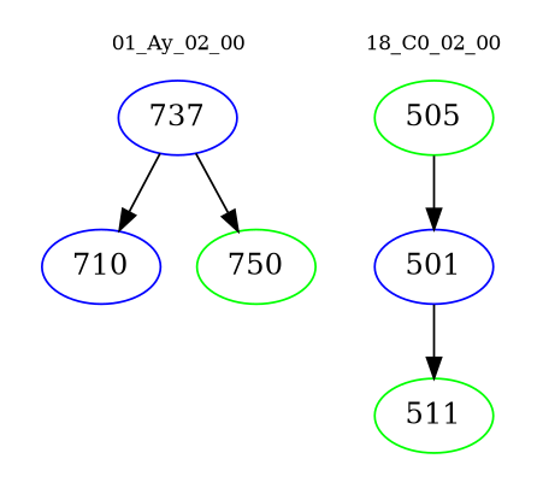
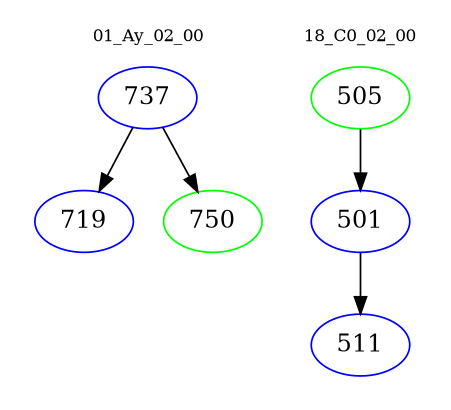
  digraph {
    node [color=blue]
    edge [color=black]
    n1 [label=737]
-   n2 [label=710]
+   n2 [label=719]
    n3 [color=green label=750]
    n4 [color=green label=505]
    n5 [label=501]
-   n6 [color=green label=511]
+   n6 [label=511]
    subgraph cluster_1 {
      color=white
      fontsize=10
      label="01_Ay_02_00"
      n1
      n2
      n3
    }
    subgraph cluster_2 {
      color=white
      fontsize=10
      label="18_C0_02_00"
      n4
      n5
      n6
    }
    n1 -> n2
    n1 -> n3
    n4 -> n5
    n5 -> n6
  }
